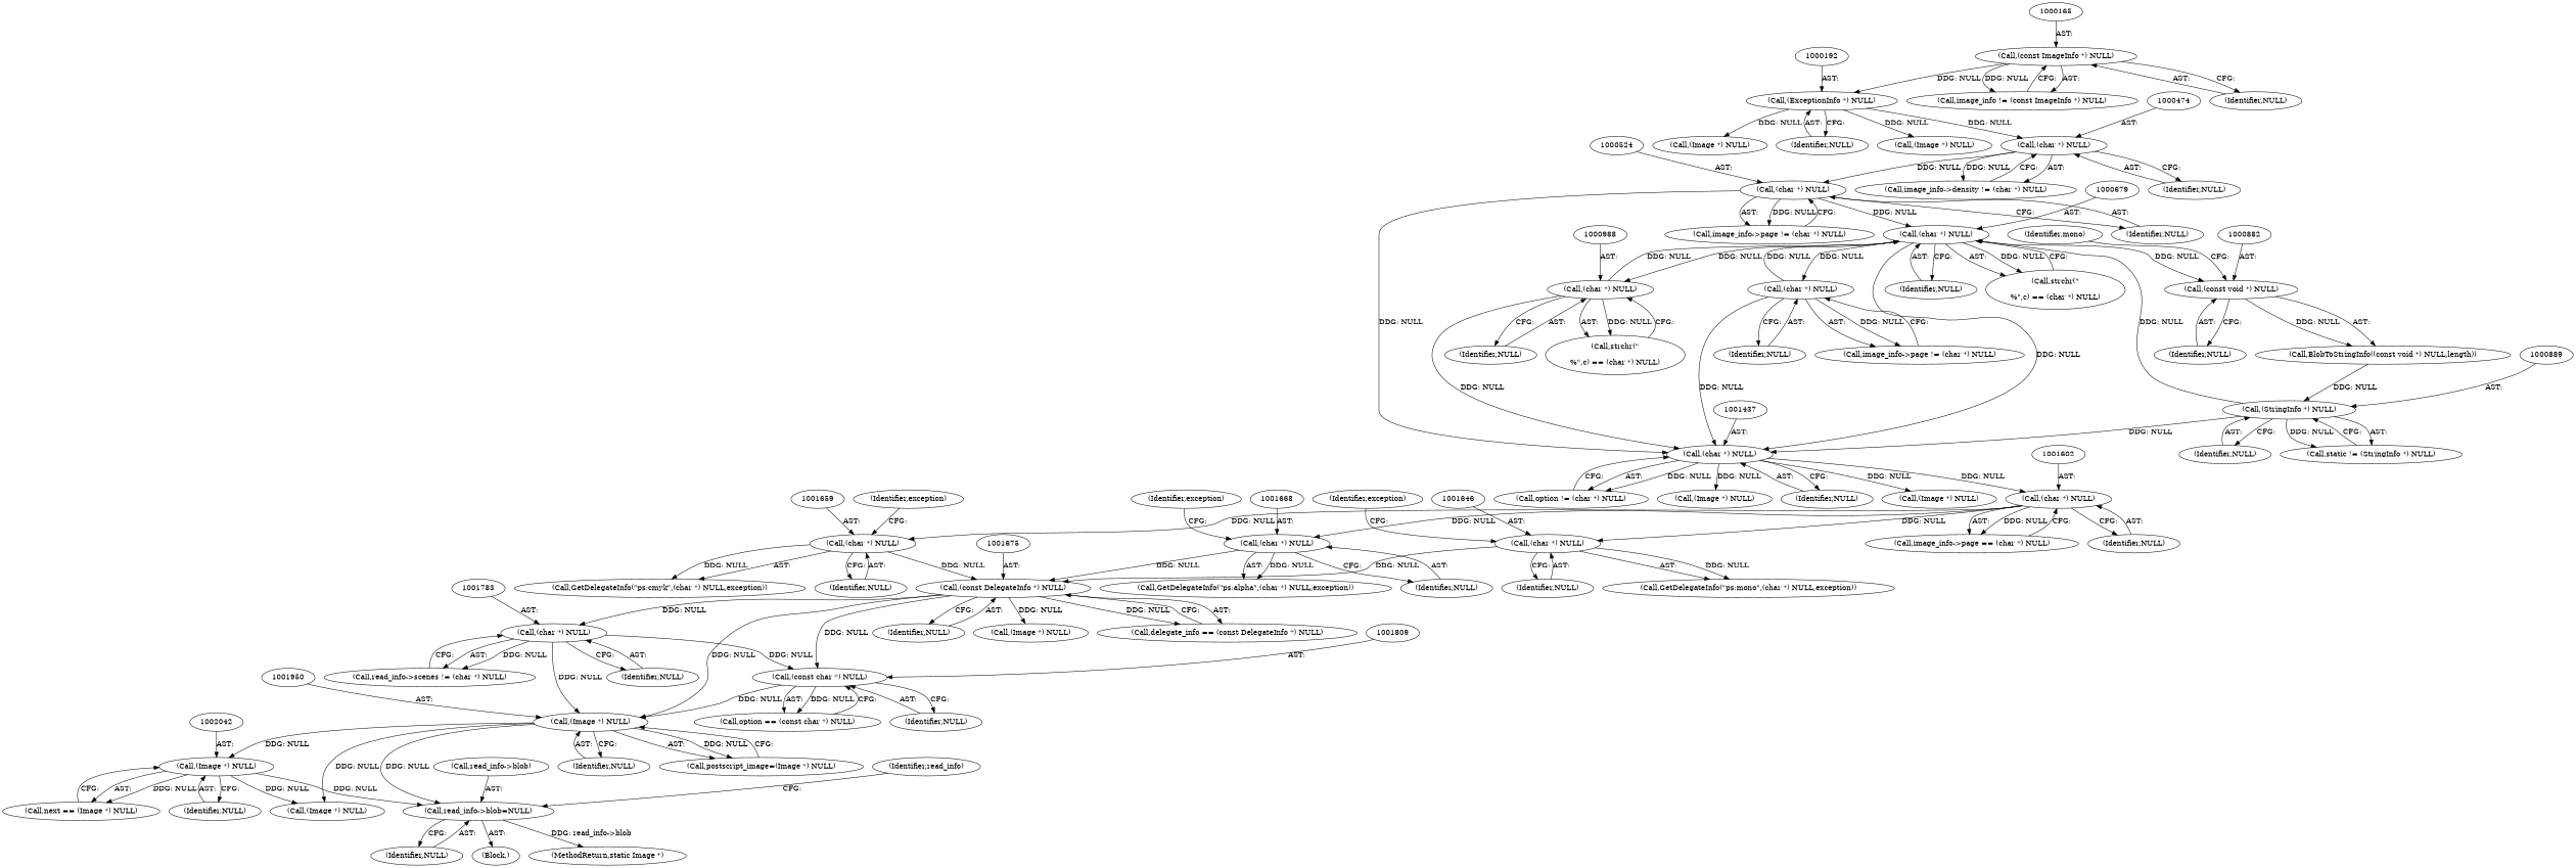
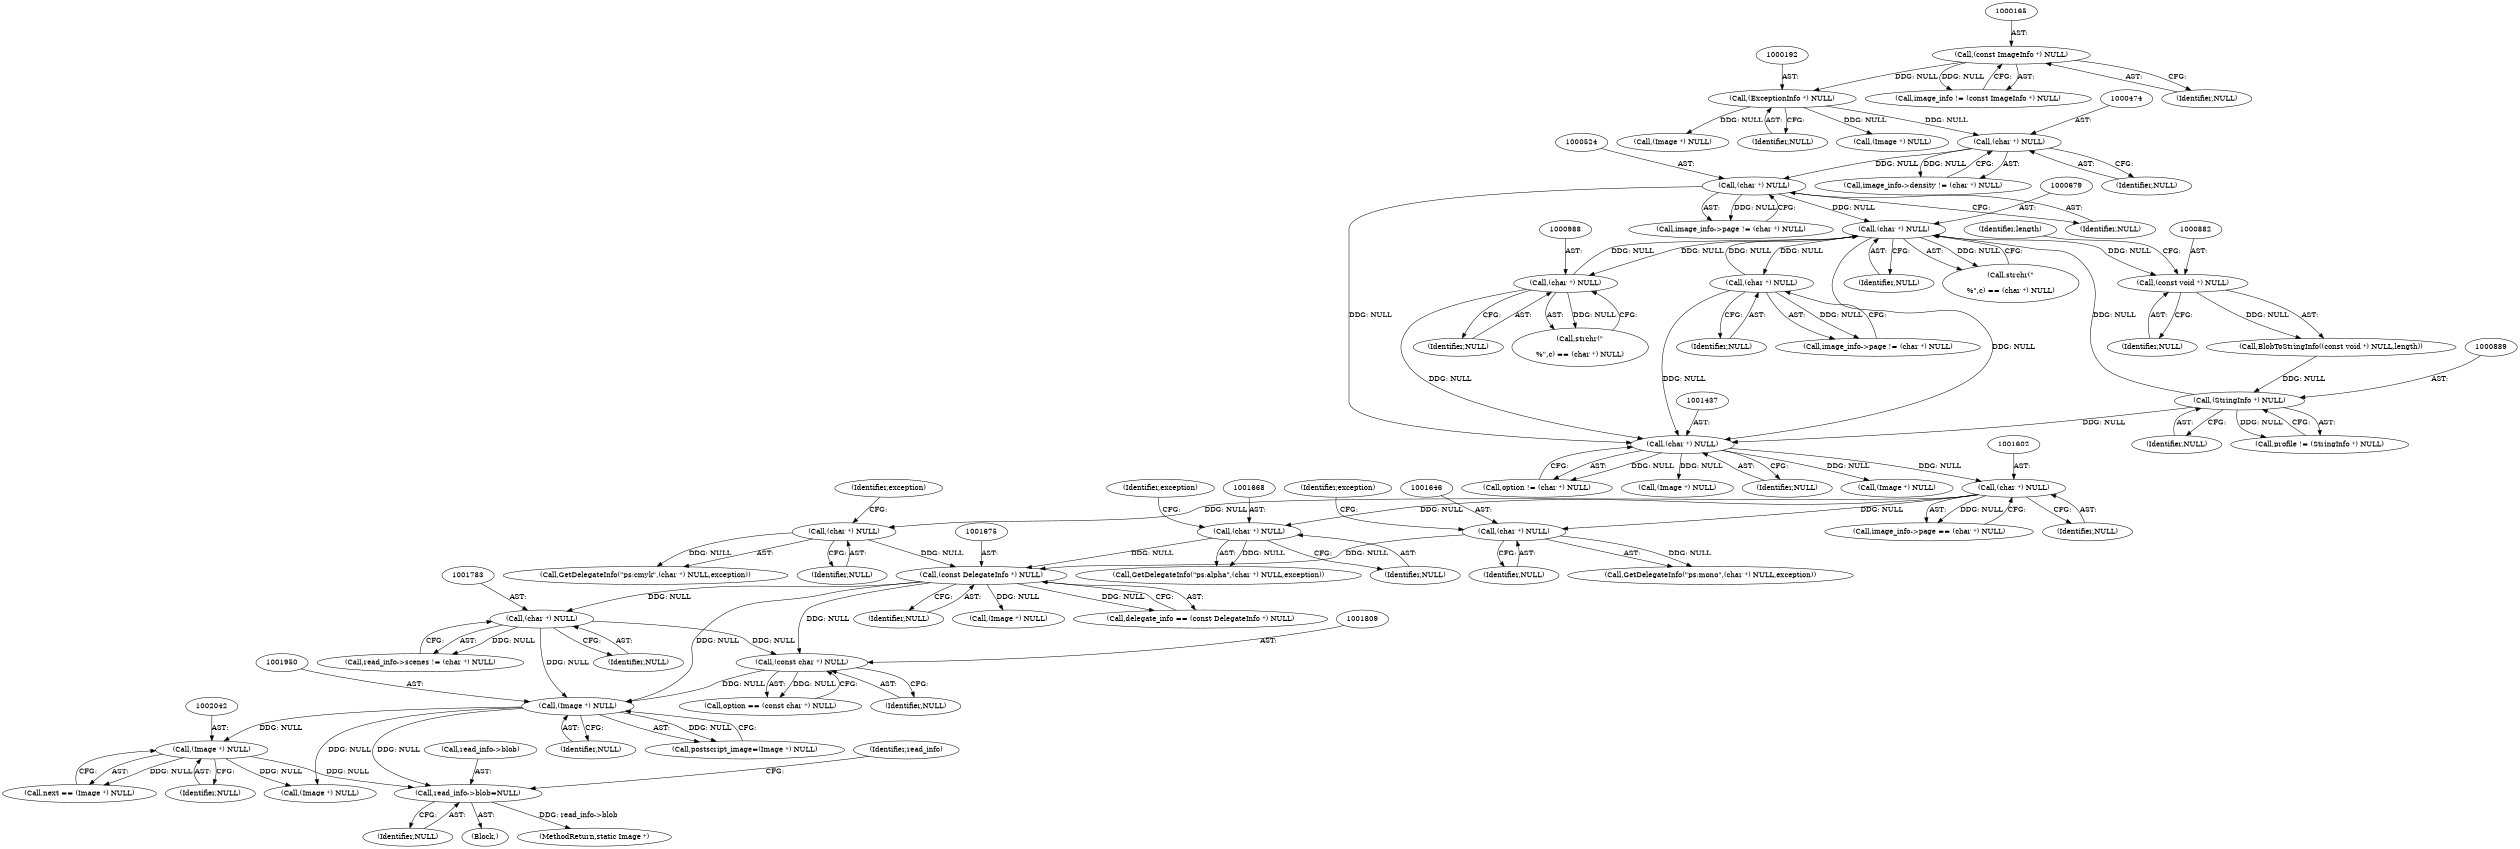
  digraph {
    n1 [label="(Call,read_info->blob=NULL)"]
    n2 [label="(Identifier,NULL)"]
    n3 [label="(Block,)"]
    n4 [label="(MethodReturn,static Image *)"]
    n5 [label="(Call,(Image *) NULL)"]
    n6 [label="(Call,next == (Image *) NULL)"]
    n7 [label="(Identifier,NULL)"]
    n8 [label="(Call,(Image *) NULL)"]
    n9 [label="(Call,(Image *) NULL)"]
    n10 [label="(Identifier,NULL)"]
    n11 [label="(Call,postscript_image=(Image *) NULL)"]
    n12 [label="(Call,(const char *) NULL)"]
    n13 [label="(Identifier,NULL)"]
    n14 [label="(Call,option == (const char *) NULL)"]
    n15 [label="(Call,(const DelegateInfo *) NULL)"]
    n16 [label="(Call,(char *) NULL)"]
    n17 [label="(Identifier,NULL)"]
    n18 [label="(Call,(Image *) NULL)"]
    n19 [label="(Call,delegate_info == (const DelegateInfo *) NULL)"]
    n20 [label="(Call,read_info->scenes != (char *) NULL)"]
    n21 [label="(Identifier,NULL)"]
    n22 [label="(Call,(char *) NULL)"]
    n23 [label="(Identifier,NULL)"]
    n24 [label="(Call,GetDelegateInfo(\"ps:cmyk\",(char *) NULL,exception))"]
    n25 [label="(Call,(char *) NULL)"]
    n26 [label="(Call,(char *) NULL)"]
    n27 [label="(Call,(char *) NULL)"]
    n28 [label="(Identifier,NULL)"]
    n29 [label="(Call,image_info->page == (char *) NULL)"]
    n30 [label="(Call,GetDelegateInfo(\"ps:alpha\",(char *) NULL,exception))"]
    n31 [label="(Identifier,NULL)"]
    n32 [label="(Identifier,NULL)"]
    n33 [label="(Call,GetDelegateInfo(\"ps:mono\",(char *) NULL,exception))"]
    n34 [label="(Call,(char *) NULL)"]
    n35 [label="(Call,option != (char *) NULL)"]
    n36 [label="(Call,(Image *) NULL)"]
    n37 [label="(Identifier,NULL)"]
    n38 [label="(Call,(Image *) NULL)"]
    n39 [label="(Call,(char *) NULL)"]
    n40 [label="(Call,(char *) NULL)"]
    n41 [label="(Call,image_info->page != (char *) NULL)"]
    n42 [label="(Identifier,NULL)"]
    n43 [label="(Call,(const void *) NULL)"]
    n44 [label="(Call,(char *) NULL)"]
    n45 [label="(Call,(char *) NULL)"]
    n46 [label="(Identifier,NULL)"]
    n47 [label="(Call,strchr(\"\n\r%\",c) == (char *) NULL)"]
    n48 [label="(Call,(char *) NULL)"]
    n49 [label="(Call,image_info->density != (char *) NULL)"]
    n50 [label="(Identifier,NULL)"]
    n51 [label="(Call,(ExceptionInfo *) NULL)"]
    n52 [label="(Call,(Image *) NULL)"]
    n53 [label="(Identifier,NULL)"]
    n54 [label="(Call,(Image *) NULL)"]
    n55 [label="(Call,(const ImageInfo *) NULL)"]
    n56 [label="(Call,image_info != (const ImageInfo *) NULL)"]
    n57 [label="(Identifier,NULL)"]
    n58 [label="(Identifier,NULL)"]
    n59 [label="(Call,BlobToStringInfo((const void *) NULL,length))"]
    n60 [label="(Identifier,NULL)"]
    n61 [label="(Call,image_info->page != (char *) NULL)"]
    n62 [label="(Identifier,NULL)"]
    n63 [label="(Call,strchr(\"\n\r%\",c) == (char *) NULL)"]
    n64 [label="(Call,(StringInfo *) NULL)"]
-   n65 [label="(Call,static != (StringInfo *) NULL)"]
+   n65 [label="(Call,profile != (StringInfo *) NULL)"]
    n66 [label="(Identifier,NULL)"]
    n67 [label="(Identifier,exception)"]
-   n68 [label="(Identifier,mono)"]
+   n68 [label="(Identifier,length)"]
    n69 [label="(Call,read_info->blob)"]
    n70 [label="(Identifier,exception)"]
    n71 [label="(Identifier,exception)"]
    n72 [label="(Identifier,read_info)"]
    1002042
    1001950
    1001809
    1001675
-   1001659
    1001602
    1001437
    1000524
    1000474
    1000192
    1000165
    1000679
    1000889
    1000882
    1000988
    1001668
    1001646
    1001783
    n1 -> n2 [label="CFG: "]
    n1 -> n3 [label="AST: "]
    n1 -> n4 [label="DDG: read_info->blob"]
    n2 -> n1 [label="AST: "]
    n5 -> n1 [label="DDG: NULL"]
    n5 -> n6 [label="AST: "]
    n5 -> n6 [label="DDG: NULL"]
    n5 -> n7 [label="CFG: "]
    n5 -> n8 [label="DDG: NULL"]
    n6 -> n5 [label="CFG: "]
    n7 -> n5 [label="AST: "]
    n9 -> n1 [label="DDG: NULL"]
    n9 -> n5 [label="DDG: NULL"]
    n9 -> n8 [label="DDG: NULL"]
    n9 -> n10 [label="CFG: "]
    n9 -> n11 [label="AST: "]
    n9 -> n11 [label="DDG: NULL"]
    n10 -> n9 [label="AST: "]
    n11 -> n9 [label="CFG: "]
    n12 -> n9 [label="DDG: NULL"]
    n12 -> n13 [label="CFG: "]
    n12 -> n14 [label="AST: "]
    n12 -> n14 [label="DDG: NULL"]
    n13 -> n12 [label="AST: "]
    n14 -> n12 [label="CFG: "]
    n15 -> n9 [label="DDG: NULL"]
    n15 -> n12 [label="DDG: NULL"]
    n15 -> n16 [label="DDG: NULL"]
    n15 -> n17 [label="CFG: "]
    n15 -> n18 [label="DDG: NULL"]
    n15 -> n19 [label="AST: "]
    n15 -> n19 [label="DDG: NULL"]
    n16 -> n9 [label="DDG: NULL"]
    n16 -> n12 [label="DDG: NULL"]
    n16 -> n20 [label="AST: "]
    n16 -> n20 [label="DDG: NULL"]
    n16 -> n21 [label="CFG: "]
    n17 -> n15 [label="AST: "]
    n19 -> n15 [label="CFG: "]
    n20 -> n16 [label="CFG: "]
    n21 -> n16 [label="AST: "]
    n22 -> n15 [label="DDG: NULL"]
    n22 -> n23 [label="CFG: "]
    n22 -> n24 [label="AST: "]
    n22 -> n24 [label="DDG: NULL"]
    n23 -> n22 [label="AST: "]
    n25 -> n22 [label="DDG: NULL"]
    n25 -> n26 [label="DDG: NULL"]
    n25 -> n27 [label="DDG: NULL"]
    n25 -> n28 [label="CFG: "]
    n25 -> n29 [label="AST: "]
    n25 -> n29 [label="DDG: NULL"]
    n26 -> n15 [label="DDG: NULL"]
    n26 -> n30 [label="AST: "]
    n26 -> n30 [label="DDG: NULL"]
    n26 -> n31 [label="CFG: "]
    n27 -> n15 [label="DDG: NULL"]
    n27 -> n32 [label="CFG: "]
    n27 -> n33 [label="AST: "]
    n27 -> n33 [label="DDG: NULL"]
    n28 -> n25 [label="AST: "]
    n29 -> n25 [label="CFG: "]
    n31 -> n26 [label="AST: "]
    n32 -> n27 [label="AST: "]
    n34 -> n25 [label="DDG: NULL"]
    n34 -> n35 [label="AST: "]
    n34 -> n35 [label="DDG: NULL"]
    n34 -> n36 [label="DDG: NULL"]
    n34 -> n37 [label="CFG: "]
    n34 -> n38 [label="DDG: NULL"]
    n35 -> n34 [label="CFG: "]
    n37 -> n34 [label="AST: "]
    n39 -> n34 [label="DDG: NULL"]
    n39 -> n40 [label="DDG: NULL"]
    n39 -> n41 [label="AST: "]
    n39 -> n41 [label="DDG: NULL"]
    n39 -> n42 [label="CFG: "]
    n40 -> n34 [label="DDG: NULL"]
    n40 -> n43 [label="DDG: NULL"]
    n40 -> n44 [label="DDG: NULL"]
    n40 -> n45 [label="DDG: NULL"]
    n40 -> n46 [label="CFG: "]
    n40 -> n47 [label="AST: "]
    n40 -> n47 [label="DDG: NULL"]
    n41 -> n39 [label="CFG: "]
    n42 -> n39 [label="AST: "]
    n43 -> n58 [label="CFG: "]
    n43 -> n59 [label="AST: "]
    n43 -> n59 [label="DDG: NULL"]
    n44 -> n34 [label="DDG: NULL"]
    n44 -> n40 [label="DDG: NULL"]
    n44 -> n60 [label="CFG: "]
    n44 -> n61 [label="AST: "]
    n44 -> n61 [label="DDG: NULL"]
    n45 -> n34 [label="DDG: NULL"]
    n45 -> n40 [label="DDG: NULL"]
    n45 -> n62 [label="CFG: "]
    n45 -> n63 [label="AST: "]
    n45 -> n63 [label="DDG: NULL"]
    n46 -> n40 [label="AST: "]
    n47 -> n40 [label="CFG: "]
    n48 -> n39 [label="DDG: NULL"]
    n48 -> n49 [label="AST: "]
    n48 -> n49 [label="DDG: NULL"]
    n48 -> n50 [label="CFG: "]
    n49 -> n48 [label="CFG: "]
    n50 -> n48 [label="AST: "]
    n51 -> n48 [label="DDG: NULL"]
    n51 -> n52 [label="DDG: NULL"]
    n51 -> n53 [label="CFG: "]
    n51 -> n54 [label="DDG: NULL"]
    n53 -> n51 [label="AST: "]
    n55 -> n51 [label="DDG: NULL"]
    n55 -> n56 [label="AST: "]
    n55 -> n56 [label="DDG: NULL"]
    n55 -> n57 [label="CFG: "]
    n56 -> n55 [label="CFG: "]
    n57 -> n55 [label="AST: "]
    n58 -> n43 [label="AST: "]
    n59 -> n64 [label="DDG: NULL"]
    n60 -> n44 [label="AST: "]
    n61 -> n44 [label="CFG: "]
    n62 -> n45 [label="AST: "]
    n63 -> n45 [label="CFG: "]
    n64 -> n34 [label="DDG: NULL"]
    n64 -> n40 [label="DDG: NULL"]
    n64 -> n65 [label="AST: "]
    n64 -> n65 [label="DDG: NULL"]
    n64 -> n66 [label="CFG: "]
    n65 -> n64 [label="CFG: "]
    n66 -> n64 [label="AST: "]
    n67 -> n26 [label="CFG: "]
    n68 -> n43 [label="CFG: "]
    n69 -> n1 [label="AST: "]
    n70 -> n27 [label="CFG: "]
    n71 -> n22 [label="CFG: "]
    n72 -> n1 [label="CFG: "]
    1002042 -> n5 [label="AST: "]
    1001950 -> n9 [label="AST: "]
    1001809 -> n12 [label="AST: "]
    1001675 -> n15 [label="AST: "]
-   1001659 -> n22 [label="AST: "]
    1001602 -> n25 [label="AST: "]
    1001437 -> n34 [label="AST: "]
    1000524 -> n39 [label="AST: "]
    1000474 -> n48 [label="AST: "]
    1000192 -> n51 [label="AST: "]
    1000165 -> n55 [label="AST: "]
    1000679 -> n40 [label="AST: "]
    1000889 -> n64 [label="AST: "]
    1000882 -> n43 [label="AST: "]
    1000988 -> n45 [label="AST: "]
    1001668 -> n26 [label="AST: "]
    1001646 -> n27 [label="AST: "]
    1001783 -> n16 [label="AST: "]
  }
